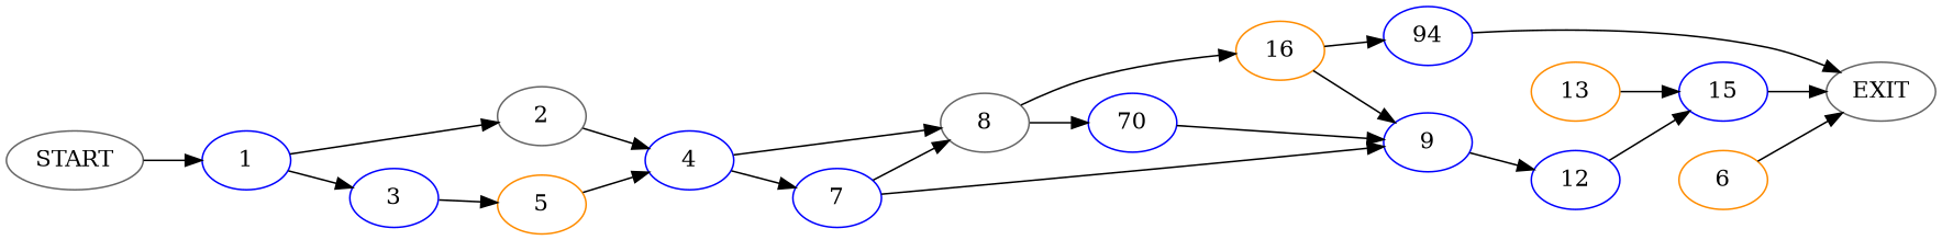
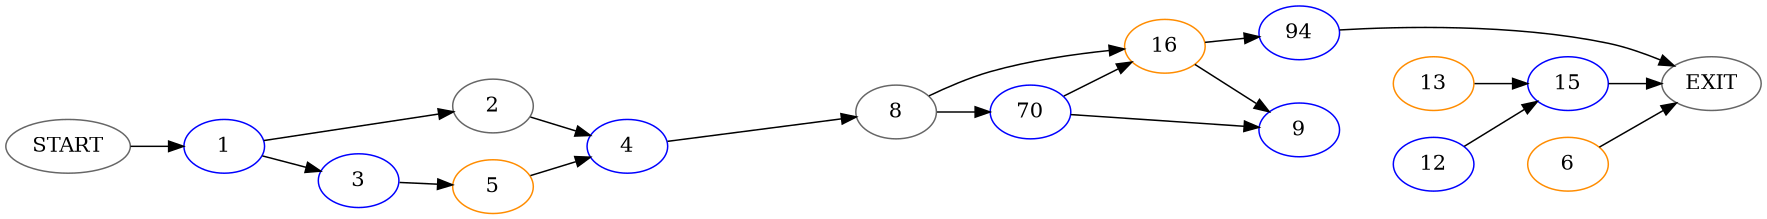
  digraph {
    rankdir=LR
    node [color=blue]
    n1 [color=gray40 label=START]
    1
    2 [color=gray40]
    3
    n5 [color=gray40 label=EXIT]
    4
    5 [color=darkorange]
-   7
    8 [color=gray40]
    6 [color=darkorange]
    9
    n12 [label=70]
    n13 [color=darkorange label=16]
    12
    n15 [label=94]
    15
    13 [color=darkorange]
    n1 -> 1
    1 -> 2
    1 -> 3
    2 -> 4
    3 -> 5
-   4 -> 7
    4 -> 8
    5 -> 4
-   7 -> 8
-   7 -> 9
    8 -> n12
    8 -> n13
    6 -> n5
-   9 -> 12
    n12 -> 9
+   n12 -> n13
    n13 -> 9
    n13 -> n15
    12 -> 15
    n15 -> n5
    15 -> n5
    13 -> 15
  }
